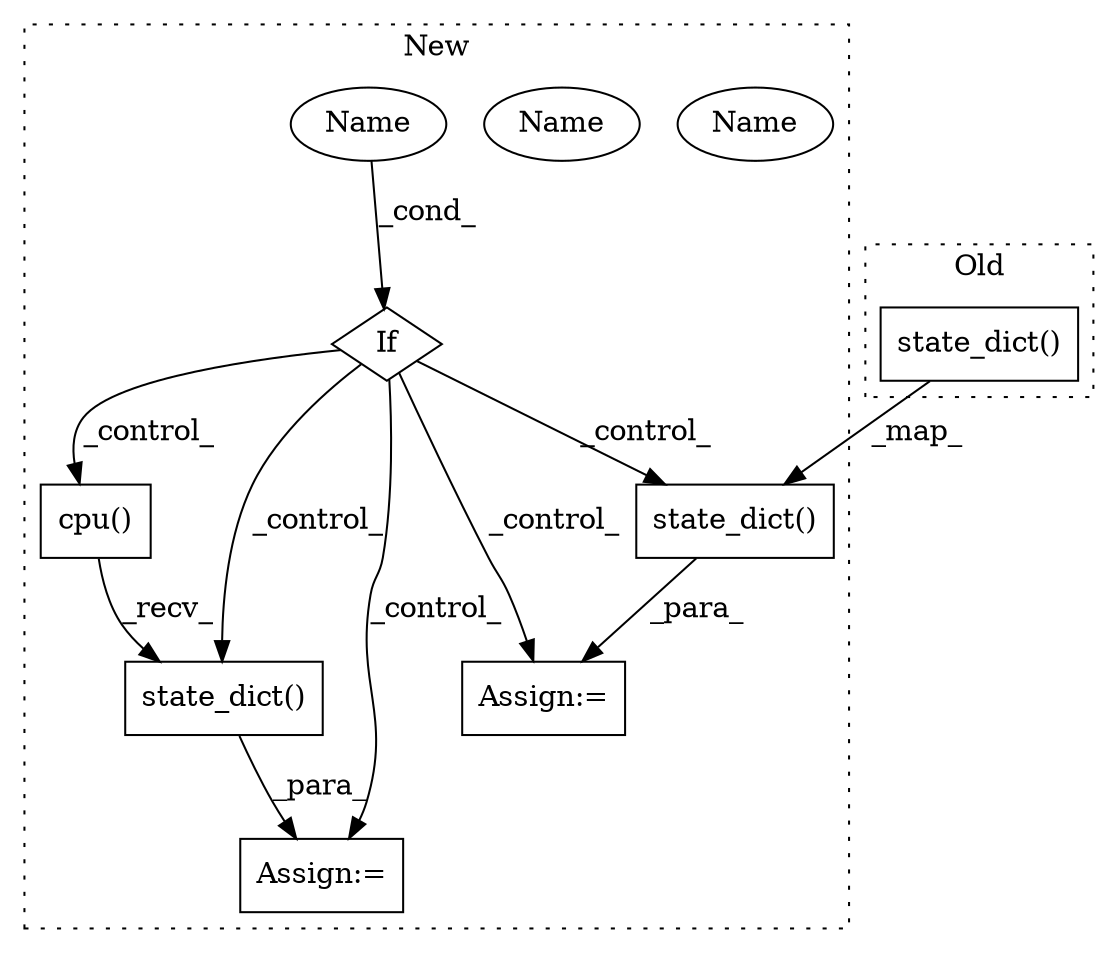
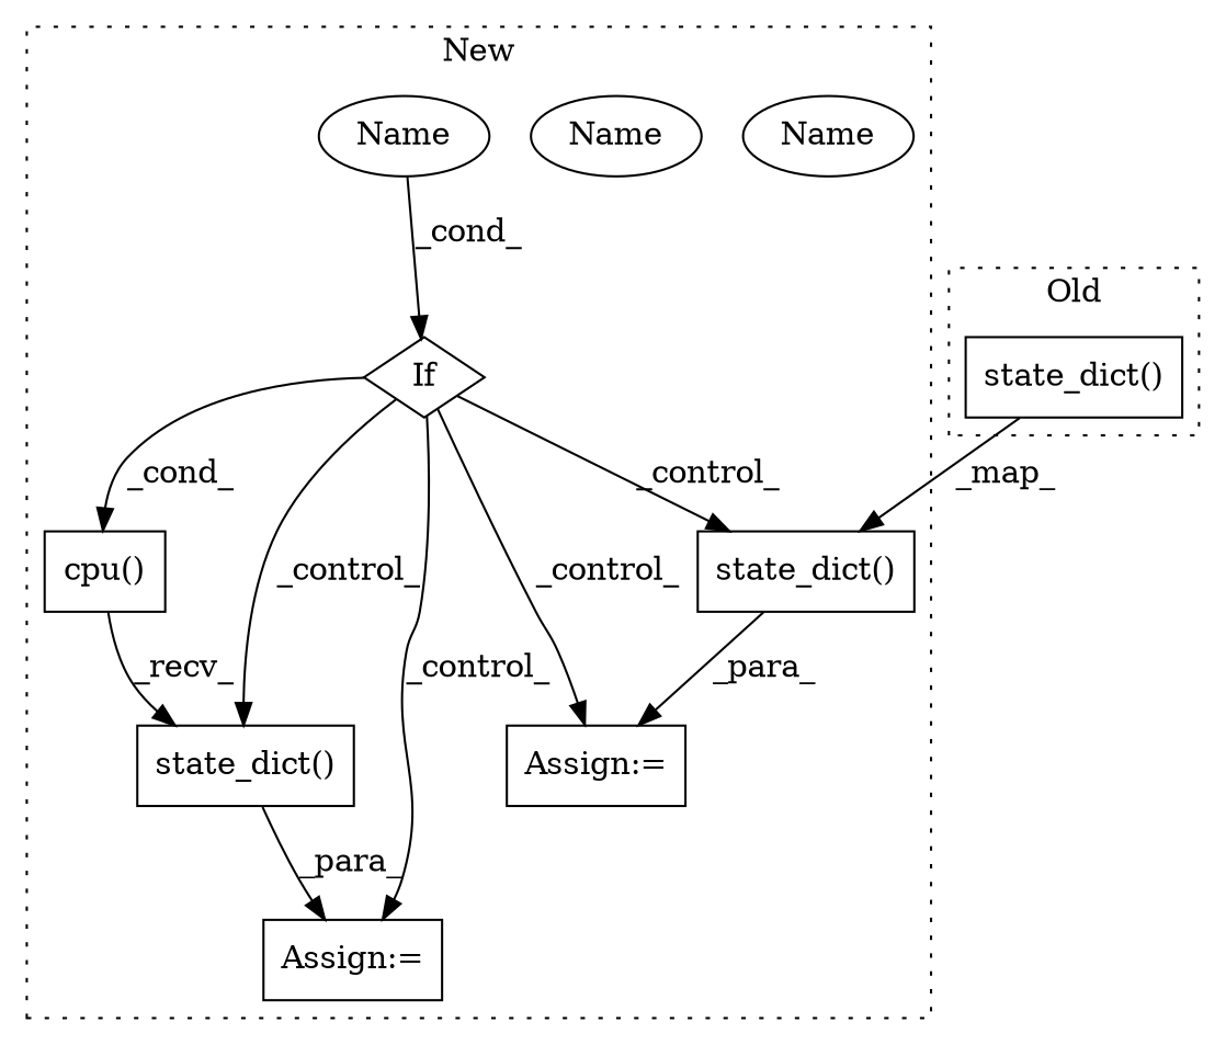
  digraph {
    node [a=75 l=18 s=6972 shape=box]
    n1 [label="state_dict()" s=7089]
    n2 [a=68 l=3 label="Assign:=" s=7086]
    n3 [a=96 l=3 label=If s=6969 shape=diamond]
    n4 [a=68 l=3 label="Assign:=" s=7007]
    n5 [l=31 label="state_dict()" s=7010]
    n6 [a=87 l=7 label=Name shape=ellipse]
    n7 [label="cpu()" s=7010]
    n8 [a=87 l=7 label=Name shape=ellipse]
    n9 [a=87 l=7 label=Name shape=ellipse]
    n10 [label="state_dict()" s=7017]
    subgraph cluster_1 {
      label=New
      style=dotted
      n1
      n2
      n3
      n4
      n5
      n6
      n7
      n8
      n9
    }
    subgraph cluster_2 {
      label=Old
      style=dotted
      n10
    }
    n1 -> n2 [label=_para_]
    n3 -> n1 [label=_control_]
    n3 -> n2 [label=_control_]
    n3 -> n4 [label=_control_]
    n3 -> n5 [label=_control_]
-   n3 -> n7 [label=_control_]
+   n3 -> n7 [label=_cond_]
    n5 -> n4 [label=_para_]
    n7 -> n5 [label=_recv_]
    n9 -> n3 [label=_cond_]
    n10 -> n1 [label=_map_]
  }
